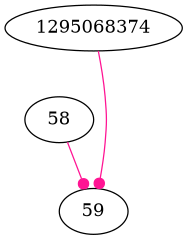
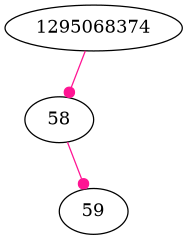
  strict digraph {
    edge [arrowhead=dot color=deeppink]
    n1 [label=1295068374]
    58
    59
-   n1 -> 59
+   n1 -> 58
    58 -> 59
  }
